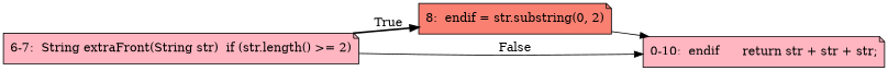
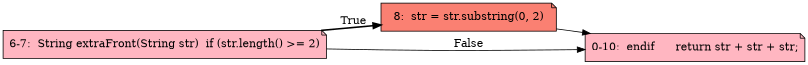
  digraph {
    rankdir=LR
    node [style=filled fillcolor=lightpink shape=note]
    edge [style=solid]
    n1 [label="6-7:  String extraFront(String str)	if (str.length() >= 2)"]
-   n2 [label="8:  endif = str.substring(0, 2)" fillcolor=salmon]
+   n2 [label="8:  str = str.substring(0, 2)" fillcolor=salmon]
    n3 [label="0-10:  endif	return str + str + str;"]
    n1 -> n2 [label=True style=bold]
    n1 -> n3 [label=False]
    n2 -> n3
  }
